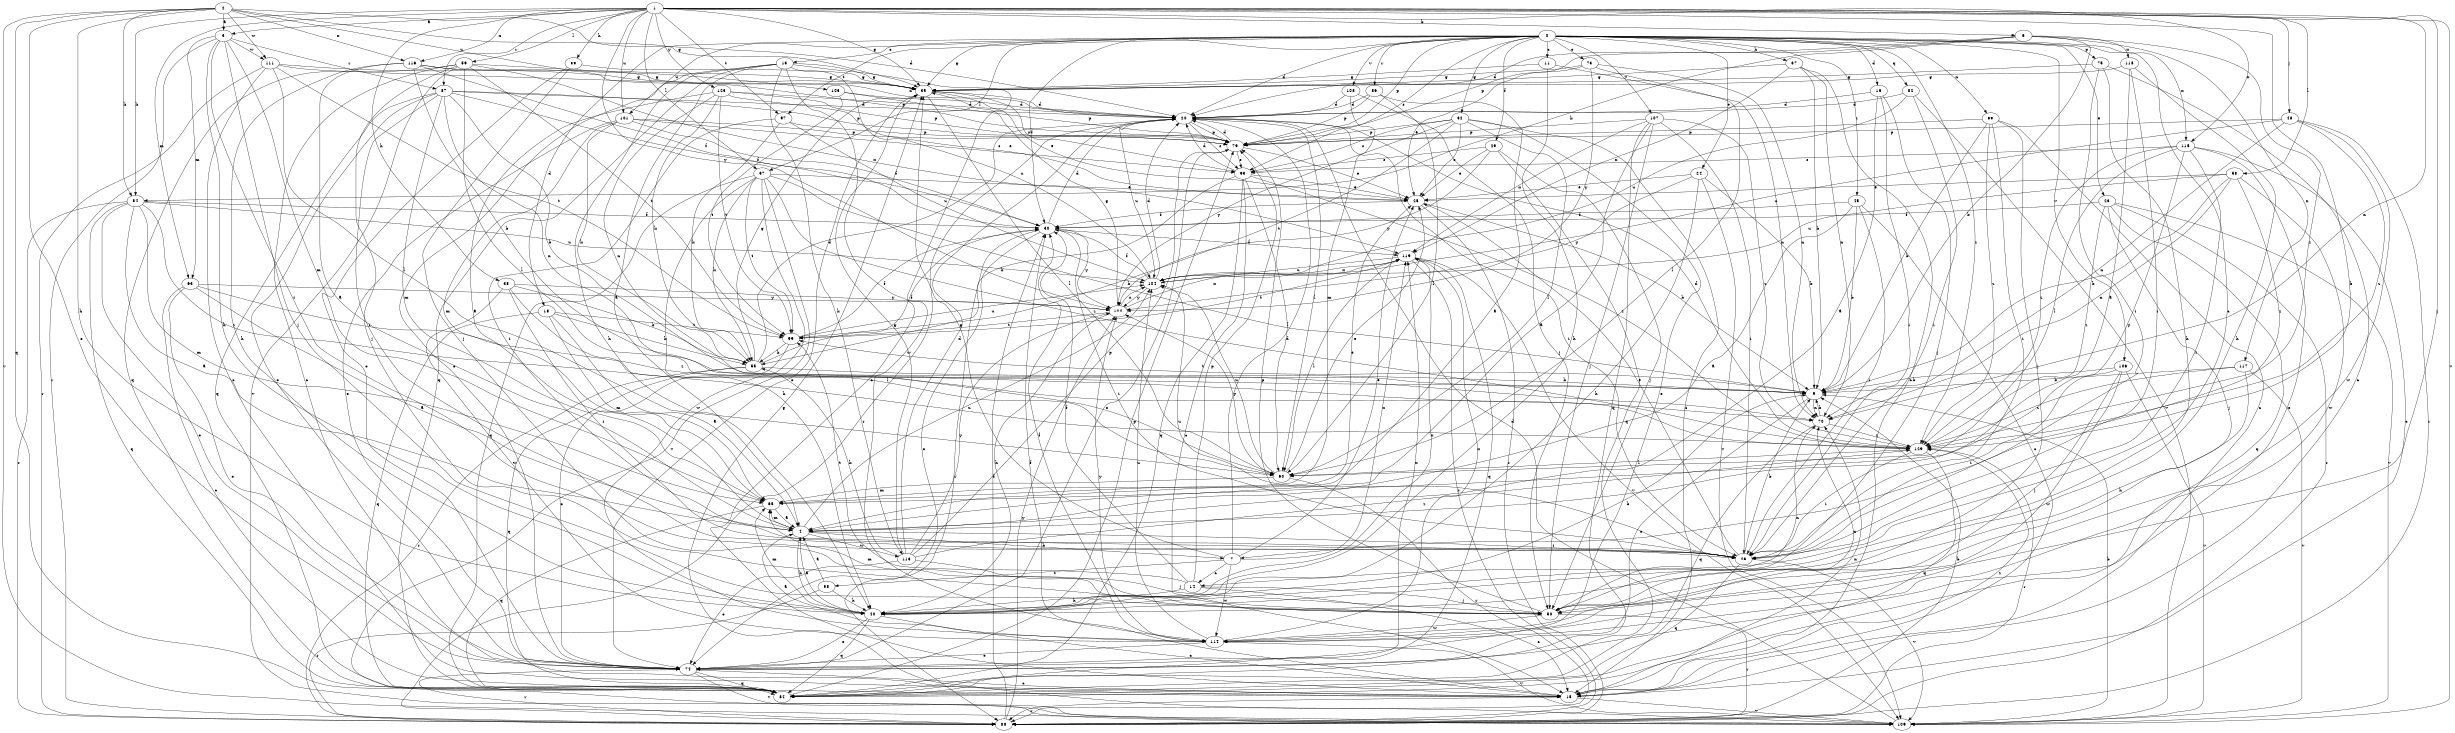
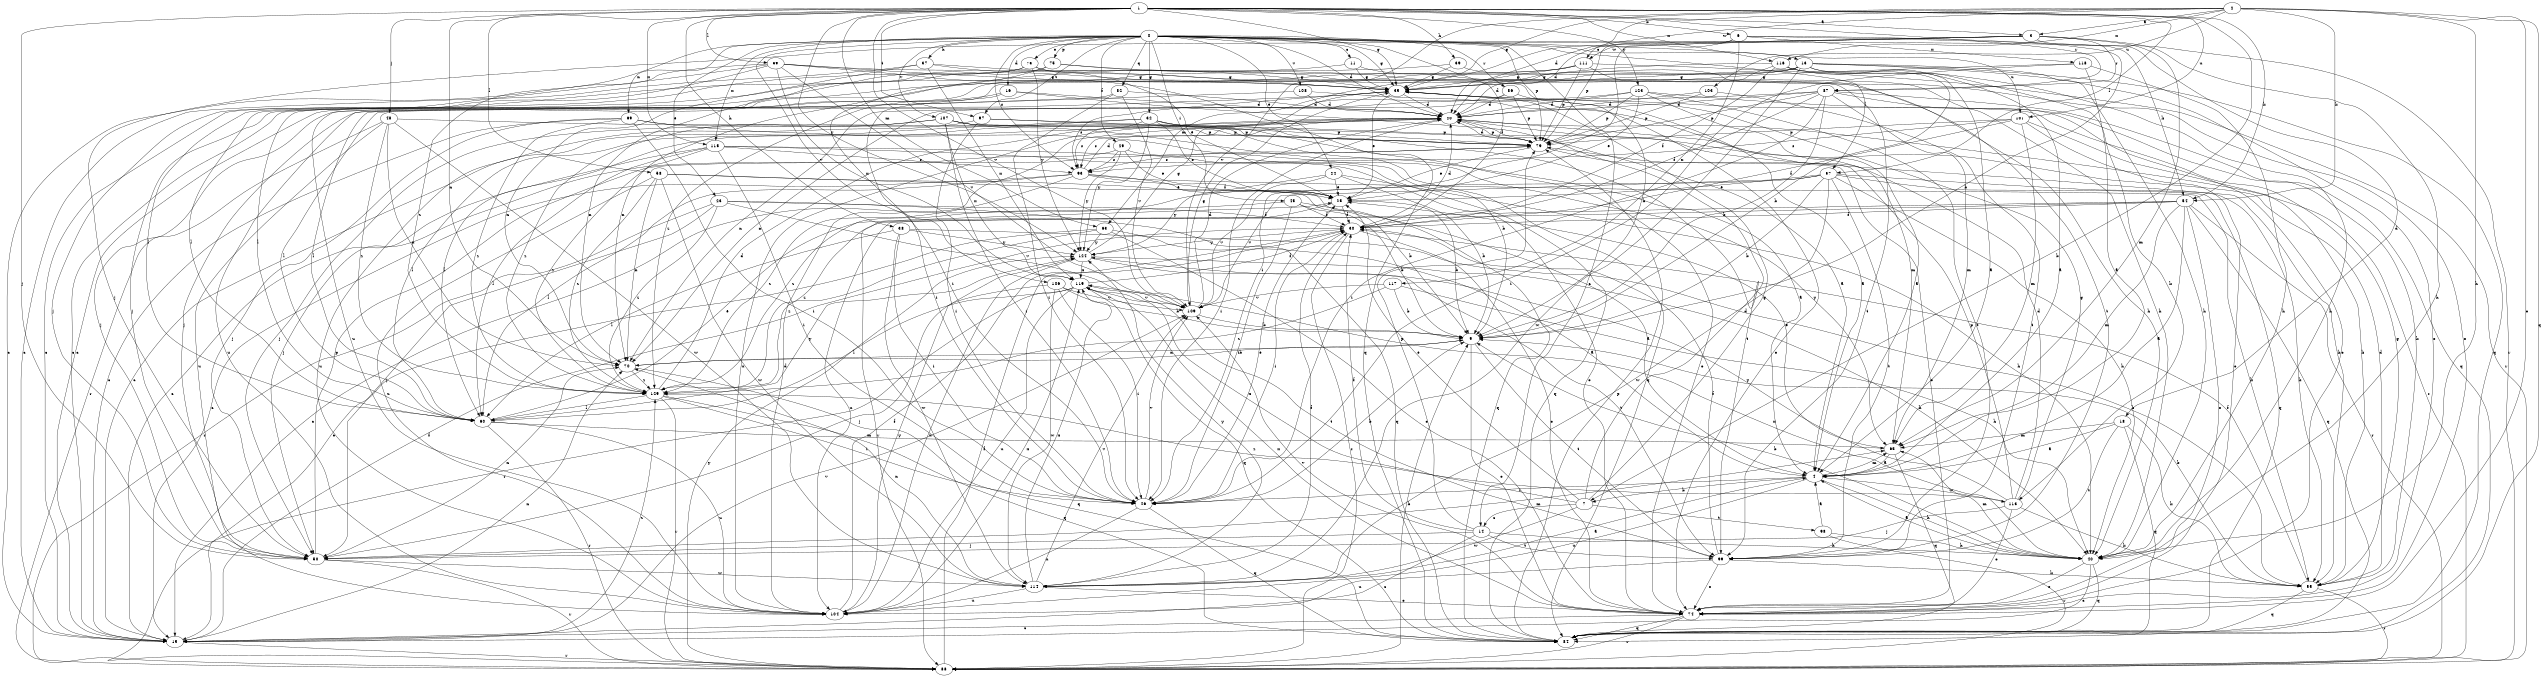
  strict digraph {
    0
    11
    13
    14
    16
    18
    20
    23
    24
    29
    30
    32
    35
    37
    45
    57
    69
    73
    75
    79
    82
    86
    93
    97
    101
    106
    107
    108
    115
    129
    70
    40
    74
    84
    4
    104
    113
    114
    15
    50
    99
    46
    65
    55
    88
    60
    109
    124
    9
    25
    119
    1
    3
    6
    7
    38
    39
    48
    54
    58
    59
    63
    87
    116
    123
    111
    117
    118
    98
    2
    103
    0 -> 11 [label=c]
    0 -> 13 [label=c]
    0 -> 14 [label=c]
    0 -> 16 [label=d]
    0 -> 18 [label=d]
    0 -> 20 [label=d]
    0 -> 23 [label=e]
    0 -> 24 [label=e]
    0 -> 29 [label=f]
    0 -> 30 [label=f]
    0 -> 32 [label=g]
    0 -> 35 [label=g]
    0 -> 37 [label=h]
    0 -> 45 [label=i]
    0 -> 57 [label=l]
    0 -> 69 [label=n]
    0 -> 73 [label=o]
    0 -> 75 [label=p]
    0 -> 79 [label=p]
    0 -> 82 [label=q]
    0 -> 86 [label=r]
    0 -> 93 [label=s]
    0 -> 97 [label=t]
    0 -> 101 [label=u]
    0 -> 106 [label=v]
    0 -> 107 [label=v]
    0 -> 108 [label=v]
    0 -> 115 [label=x]
    0 -> 129 [label=z]
    11 -> 35 [label=g]
    11 -> 70 [label=n]
    11 -> 40 [label=h]
    13 -> 35 [label=g]
-   6 -> 129 [label=z]
+   13 -> 129 [label=z]
    13 -> 40 [label=h]
    13 -> 74 [label=o]
    13 -> 84 [label=q]
    13 -> 4 [label=a]
    13 -> 104 [label=u]
    13 -> 113 [label=k]
    13 -> 114 [label=w]
    13 -> 15 [label=c]
    14 -> 30 [label=f]
    14 -> 79 [label=p]
    14 -> 40 [label=h]
    14 -> 15 [label=c]
    14 -> 50 [label=j]
    14 -> 99 [label=t]
    16 -> 20 [label=d]
    16 -> 4 [label=a]
    16 -> 50 [label=j]
    16 -> 46 [label=i]
    18 -> 84 [label=q]
    18 -> 4 [label=a]
    18 -> 99 [label=t]
    18 -> 65 [label=m]
    18 -> 55 [label=k]
    20 -> 79 [label=p]
    20 -> 93 [label=s]
    20 -> 104 [label=u]
    20 -> 46 [label=i]
    20 -> 88 [label=r]
    20 -> 60 [label=l]
    23 -> 30 [label=f]
    23 -> 129 [label=z]
    23 -> 84 [label=q]
    23 -> 50 [label=j]
    23 -> 88 [label=r]
    23 -> 109 [label=v]
    24 -> 40 [label=h]
    24 -> 109 [label=v]
    24 -> 124 [label=y]
    24 -> 9 [label=b]
    24 -> 25 [label=e]
    29 -> 93 [label=s]
    29 -> 84 [label=q]
    29 -> 50 [label=j]
    29 -> 124 [label=y]
    29 -> 25 [label=e]
    30 -> 20 [label=d]
    30 -> 74 [label=o]
    30 -> 46 [label=i]
    30 -> 88 [label=r]
    30 -> 124 [label=y]
    32 -> 79 [label=p]
    32 -> 93 [label=s]
    32 -> 74 [label=o]
    32 -> 15 [label=c]
    32 -> 99 [label=t]
    32 -> 60 [label=l]
    32 -> 124 [label=y]
    32 -> 25 [label=e]
    35 -> 20 [label=d]
    35 -> 93 [label=s]
    35 -> 74 [label=o]
    35 -> 60 [label=l]
    35 -> 25 [label=e]
    37 -> 35 [label=g]
    37 -> 70 [label=n]
    37 -> 15 [label=c]
    37 -> 9 [label=b]
    37 -> 119 [label=x]
    45 -> 30 [label=f]
    45 -> 4 [label=a]
    45 -> 15 [label=c]
    45 -> 46 [label=i]
    45 -> 9 [label=b]
    57 -> 129 [label=z]
    57 -> 40 [label=h]
    57 -> 84 [label=q]
    57 -> 114 [label=w]
    57 -> 99 [label=t]
    57 -> 55 [label=k]
    57 -> 109 [label=v]
    57 -> 9 [label=b]
    57 -> 25 [label=e]
    69 -> 79 [label=p]
    69 -> 129 [label=z]
    69 -> 15 [label=c]
    69 -> 50 [label=j]
    69 -> 46 [label=i]
    69 -> 9 [label=b]
    73 -> 35 [label=g]
    73 -> 70 [label=n]
    73 -> 60 [label=l]
    73 -> 124 [label=y]
    73 -> 25 [label=e]
    75 -> 35 [label=g]
    75 -> 40 [label=h]
    75 -> 15 [label=c]
    75 -> 46 [label=i]
    79 -> 20 [label=d]
    79 -> 93 [label=s]
    79 -> 74 [label=o]
    79 -> 25 [label=e]
    82 -> 20 [label=d]
    82 -> 104 [label=u]
    82 -> 46 [label=i]
    82 -> 109 [label=v]
    86 -> 20 [label=d]
    86 -> 79 [label=p]
    86 -> 4 [label=a]
    86 -> 60 [label=l]
    93 -> 20 [label=d]
    93 -> 129 [label=z]
    93 -> 84 [label=q]
    93 -> 15 [label=c]
    93 -> 55 [label=k]
    93 -> 60 [label=l]
-   93 -> 25 [label=e]
+   93 -> 25 [label=f]
    97 -> 79 [label=p]
    97 -> 104 [label=u]
    97 -> 46 [label=i]
    97 -> 55 [label=k]
    101 -> 30 [label=f]
    101 -> 79 [label=p]
    101 -> 93 [label=s]
    101 -> 74 [label=o]
    101 -> 65 [label=m]
    101 -> 55 [label=k]
    106 -> 114 [label=w]
    106 -> 50 [label=j]
    106 -> 46 [label=i]
    106 -> 109 [label=v]
    106 -> 9 [label=b]
    107 -> 79 [label=p]
    107 -> 129 [label=z]
    107 -> 84 [label=q]
    107 -> 4 [label=a]
    107 -> 50 [label=j]
    107 -> 46 [label=i]
    107 -> 119 [label=x]
    108 -> 20 [label=d]
    108 -> 50 [label=j]
    108 -> 65 [label=m]
    115 -> 93 [label=s]
    115 -> 129 [label=z]
    115 -> 74 [label=o]
    115 -> 15 [label=c]
    115 -> 46 [label=i]
    115 -> 65 [label=y]
    115 -> 60 [label=l]
    129 -> 20 [label=d]
    129 -> 84 [label=q]
    129 -> 46 [label=i]
    129 -> 88 [label=r]
    129 -> 60 [label=l]
    70 -> 129 [label=z]
    70 -> 84 [label=q]
    70 -> 9 [label=b]
    40 -> 74 [label=o]
    40 -> 84 [label=q]
    40 -> 4 [label=a]
    40 -> 15 [label=c]
    40 -> 65 [label=m]
    40 -> 9 [label=b]
    40 -> 119 [label=x]
    74 -> 84 [label=q]
    74 -> 15 [label=c]
    74 -> 88 [label=r]
    74 -> 109 [label=v]
    74 -> 119 [label=x]
    84 -> 79 [label=p]
    4 -> 40 [label=h]
    4 -> 104 [label=u]
    4 -> 113 [label=w]
    4 -> 46 [label=i]
    4 -> 65 [label=m]
    4 -> 7 [label=b]
    104 -> 20 [label=d]
    104 -> 30 [label=f]
    104 -> 124 [label=y]
    104 -> 119 [label=x]
    113 -> 20 [label=d]
    113 -> 35 [label=g]
    113 -> 79 [label=p]
    113 -> 129 [label=z]
    113 -> 74 [label=o]
    113 -> 50 [label=j]
    113 -> 55 [label=k]
    113 -> 124 [label=y]
    114 -> 30 [label=f]
    114 -> 70 [label=n]
    114 -> 74 [label=o]
    114 -> 4 [label=a]
    114 -> 104 [label=u]
    114 -> 109 [label=v]
    114 -> 124 [label=y]
    114 -> 119 [label=x]
    15 -> 30 [label=f]
    15 -> 129 [label=z]
    15 -> 70 [label=n]
    15 -> 88 [label=r]
    15 -> 109 [label=v]
    50 -> 79 [label=p]
    50 -> 70 [label=n]
    50 -> 114 [label=w]
    50 -> 65 [label=m]
    50 -> 88 [label=r]
    99 -> 30 [label=f]
    99 -> 74 [label=o]
    99 -> 104 [label=u]
    99 -> 55 [label=k]
    46 -> 84 [label=q]
    46 -> 104 [label=u]
    46 -> 109 [label=v]
    46 -> 9 [label=b]
    46 -> 25 [label=e]
    65 -> 84 [label=q]
    65 -> 4 [label=a]
    65 -> 25 [label=e]
    55 -> 20 [label=d]
    55 -> 30 [label=f]
    55 -> 35 [label=g]
    55 -> 84 [label=q]
    55 -> 88 [label=r]
    55 -> 9 [label=b]
    88 -> 30 [label=f]
    88 -> 124 [label=y]
    88 -> 9 [label=b]
    60 -> 104 [label=u]
    60 -> 65 [label=m]
    60 -> 88 [label=r]
    60 -> 124 [label=y]
    60 -> 25 [label=e]
    109 -> 20 [label=d]
    109 -> 35 [label=g]
    109 -> 9 [label=b]
    124 -> 35 [label=g]
    124 -> 40 [label=h]
    124 -> 104 [label=u]
    124 -> 99 [label=t]
    124 -> 119 [label=x]
    9 -> 70 [label=n]
    9 -> 74 [label=o]
    9 -> 99 [label=t]
    25 -> 30 [label=f]
    25 -> 88 [label=r]
    25 -> 9 [label=b]
-   30 -> 119 [label=f]
+   119 -> 30 [label=f]
    119 -> 84 [label=q]
    119 -> 104 [label=u]
    119 -> 99 [label=t]
    119 -> 88 [label=r]
    119 -> 60 [label=l]
    119 -> 109 [label=v]
    1 -> 35 [label=g]
    1 -> 57 [label=l]
    1 -> 97 [label=t]
    1 -> 101 [label=u]
    1 -> 115 [label=x]
    1 -> 70 [label=n]
    1 -> 50 [label=j]
    1 -> 109 [label=v]
    1 -> 124 [label=y]
    1 -> 3 [label=a]
    1 -> 6 [label=b]
    1 -> 7 [label=b]
    1 -> 38 [label=h]
    1 -> 39 [label=h]
    1 -> 48 [label=j]
    1 -> 54 [label=k]
    1 -> 58 [label=l]
    1 -> 59 [label=l]
    1 -> 63 [label=m]
    1 -> 87 [label=r]
    1 -> 116 [label=x]
    1 -> 123 [label=y]
    3 -> 40 [label=h]
    3 -> 50 [label=j]
    3 -> 46 [label=i]
    3 -> 65 [label=m]
    3 -> 88 [label=r]
    3 -> 63 [label=m]
    3 -> 87 [label=r]
    3 -> 111 [label=w]
    6 -> 20 [label=d]
    6 -> 79 [label=p]
    6 -> 9 [label=b]
    6 -> 54 [label=k]
    6 -> 117 [label=x]
    6 -> 118 [label=x]
    7 -> 14 [label=c]
    7 -> 20 [label=d]
    7 -> 35 [label=g]
    7 -> 114 [label=w]
    7 -> 25 [label=e]
    7 -> 119 [label=x]
    7 -> 98 [label=t]
    38 -> 114 [label=w]
    38 -> 46 [label=i]
    38 -> 55 [label=k]
    38 -> 60 [label=l]
    38 -> 124 [label=y]
    39 -> 35 [label=g]
    39 -> 74 [label=o]
    39 -> 50 [label=j]
    48 -> 79 [label=p]
    48 -> 129 [label=z]
    48 -> 70 [label=n]
    48 -> 104 [label=u]
    48 -> 114 [label=w]
    48 -> 88 [label=r]
    54 -> 30 [label=f]
    54 -> 129 [label=z]
    54 -> 74 [label=o]
    54 -> 84 [label=q]
    54 -> 4 [label=a]
    54 -> 104 [label=u]
    54 -> 65 [label=m]
    54 -> 88 [label=r]
    58 -> 129 [label=z]
    58 -> 70 [label=n]
    58 -> 104 [label=u]
    58 -> 114 [label=w]
    58 -> 9 [label=b]
    58 -> 25 [label=e]
    59 -> 35 [label=g]
    59 -> 84 [label=q]
    59 -> 15 [label=c]
    59 -> 50 [label=j]
    59 -> 99 [label=t]
    59 -> 60 [label=l]
    59 -> 109 [label=v]
    59 -> 119 [label=x]
    63 -> 129 [label=z]
    63 -> 74 [label=o]
    63 -> 4 [label=a]
    63 -> 15 [label=c]
    63 -> 124 [label=y]
    87 -> 20 [label=d]
    87 -> 30 [label=f]
    87 -> 79 [label=p]
    87 -> 70 [label=n]
    87 -> 74 [label=o]
    87 -> 84 [label=q]
    87 -> 46 [label=i]
    87 -> 65 [label=m]
    87 -> 9 [label=b]
    116 -> 20 [label=d]
    116 -> 30 [label=f]
    116 -> 35 [label=g]
    116 -> 40 [label=h]
    116 -> 4 [label=a]
    116 -> 9 [label=b]
    123 -> 20 [label=d]
    123 -> 79 [label=p]
    123 -> 70 [label=n]
    123 -> 4 [label=a]
    123 -> 99 [label=t]
    123 -> 55 [label=k]
    123 -> 25 [label=e]
    111 -> 35 [label=g]
    111 -> 79 [label=p]
    111 -> 15 [label=c]
    111 -> 99 [label=t]
    111 -> 88 [label=r]
    111 -> 60 [label=l]
    117 -> 129 [label=z]
    117 -> 40 [label=h]
    117 -> 109 [label=v]
    117 -> 9 [label=b]
    118 -> 35 [label=g]
    118 -> 40 [label=h]
    118 -> 4 [label=a]
    118 -> 46 [label=i]
    98 -> 40 [label=h]
    98 -> 4 [label=a]
    98 -> 88 [label=r]
    2 -> 20 [label=d]
    2 -> 35 [label=g]
    2 -> 40 [label=h]
    2 -> 74 [label=o]
    2 -> 84 [label=q]
    2 -> 109 [label=v]
    2 -> 3 [label=a]
    2 -> 54 [label=k]
    2 -> 116 [label=x]
    2 -> 111 [label=w]
    2 -> 103 [label=u]
    103 -> 20 [label=d]
    103 -> 79 [label=p]
    103 -> 99 [label=t]
  }
